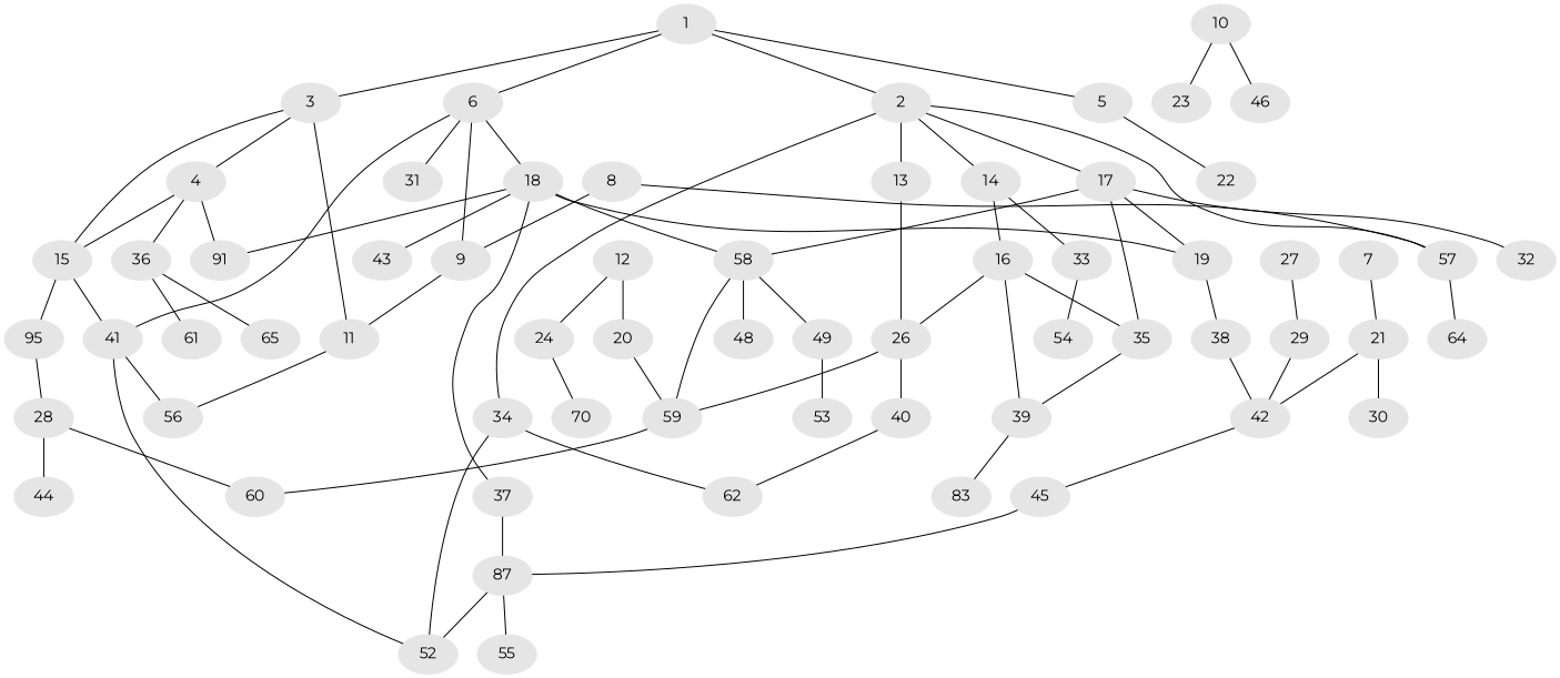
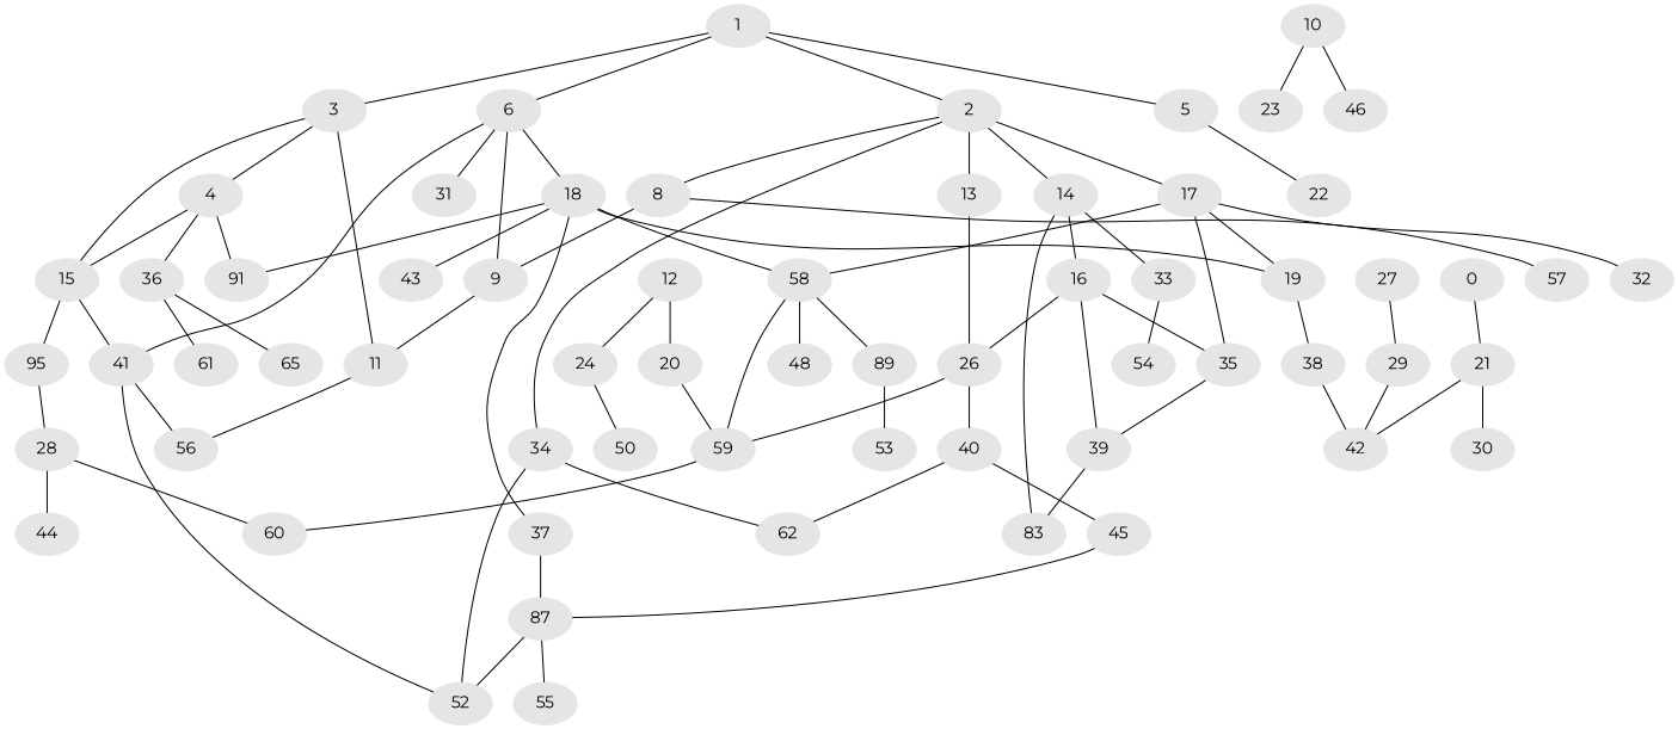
  graph {
    fontname=Montserrat
    node [color=gray90 fontname=Montserrat style=filled]
    edge [fontname=Montserrat weight=1.0]
    1
    2
    3
    5
    6
    8
    13
    14
    17
    34
    4
    11
    15
    22
    9
    18
    31
    41
    57
    26
    16
    33
    n23 [label=83]
    35
    19
    32
    58
    52
    62
    36
    n31 [label=91]
    10
    23
    46
    56
    12
    20
    24
    n39 [label=95]
    61
    65
-   7
+   7 [label=0]
    21
    37
    43
    30
    42
-   64
    59
-   50 [label=70]
+   50
    40
    39
    54
    28
    38
    48
-   49
+   49 [label=89]
    n58 [label=87]
    60
    27
    29
    53
    44
    45
    55
    1 -- 2
    1 -- 3
    1 -- 5
    1 -- 6
-   2 -- 57
+   2 -- 8
    2 -- 13
    2 -- 14
    2 -- 17
    2 -- 34
    3 -- 4
    3 -- 11 [weight=2.0]
    3 -- 15
    5 -- 22
    6 -- 9
    6 -- 18
    6 -- 31
    6 -- 41
    8 -- 9
    8 -- 57
    13 -- 26
    14 -- 16
    14 -- 33
+   14 -- n23
    17 -- 35
    17 -- 19
    17 -- 32
    17 -- 58
    34 -- 52
    34 -- 62
    4 -- 15
    4 -- 36
    4 -- n31
    11 -- 56
    15 -- 41
    15 -- n39
    9 -- 11
    18 -- 19
    18 -- 58
    18 -- n31
    18 -- 37
    18 -- 43
    41 -- 52
    41 -- 56 [weight=2.0]
-   57 -- 64
    26 -- 59
    26 -- 40
    16 -- 26
    16 -- 35
    16 -- 39
    33 -- 54
    35 -- 39
    19 -- 38
    58 -- 59
    58 -- 48
    58 -- 49
    36 -- 61
    36 -- 65
    10 -- 23
    10 -- 46
    12 -- 20
    12 -- 24
    20 -- 59
    24 -- 50
    n39 -- 28
    7 -- 21
    21 -- 30
    21 -- 42
    37 -- n58
-   42 -- 45
+   40 -- 45
    59 -- 60
    40 -- 62
    39 -- n23
    28 -- 60
    28 -- 44
    38 -- 42
    49 -- 53
    n58 -- 52
    n58 -- 55
    27 -- 29
    29 -- 42
    45 -- n58
  }
